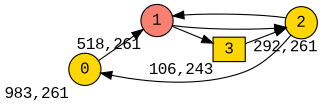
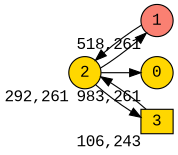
  digraph {
    bgcolor=white
    fontname="Liberation Mono"
    rankdir=LR
    node [fillcolor=gold fixedsize=true fontname="Liberation Mono" shape=circle style=filled]
    edge [fontname="Liberation Mono"]
    0 [height=0.3 width=0.4 xlabel="983,261"]
    1 [fillcolor=salmon height=0.3 width=0.4 xlabel="518,261"]
    2 [height=0.3 width=0.4 xlabel="292,261"]
    3 [height=0.3 shape=box width=0.4 xlabel="106,243"]
-   0 -> 1
    1 -> 2
    2 -> 0
    2 -> 1
-   1 -> 3
+   2 -> 3
    3 -> 2
  }
